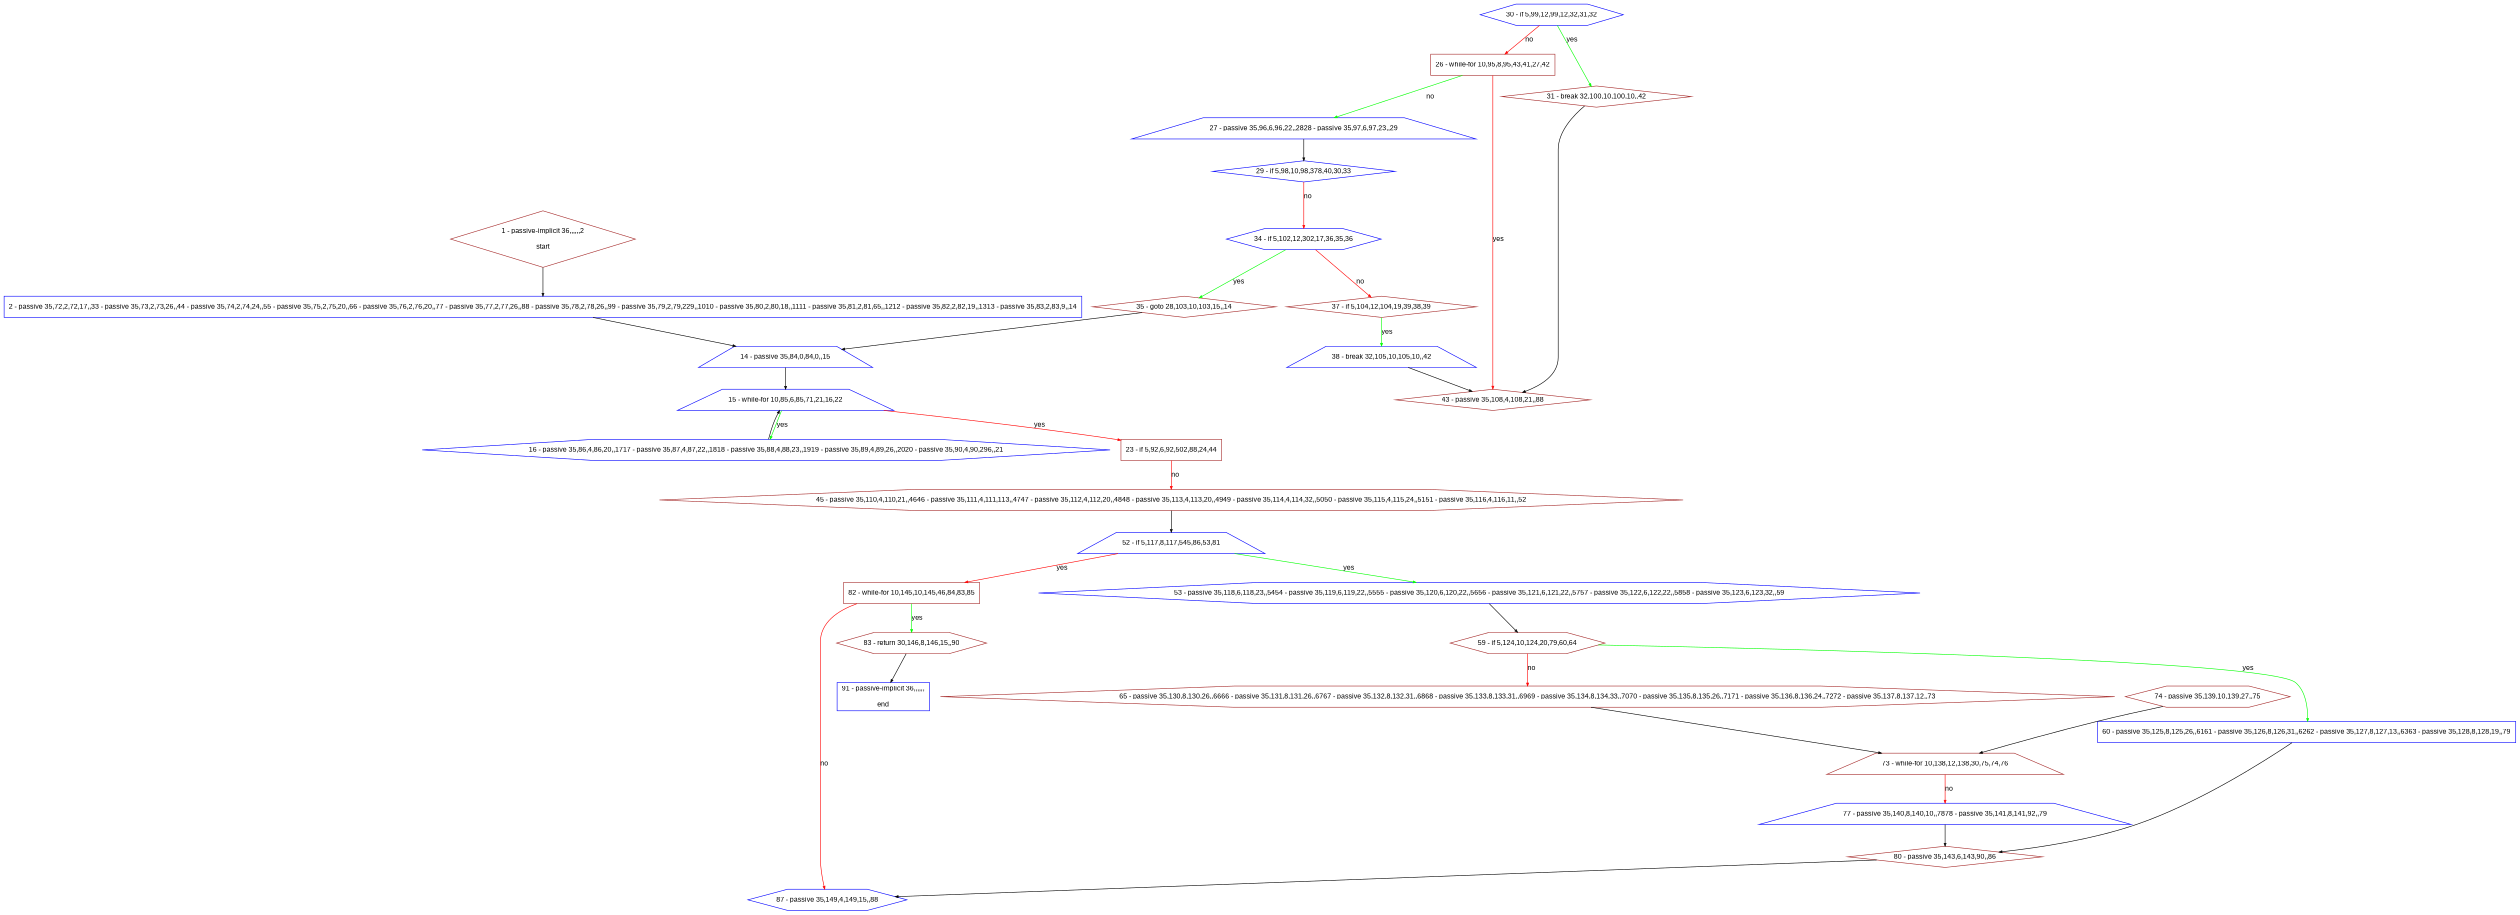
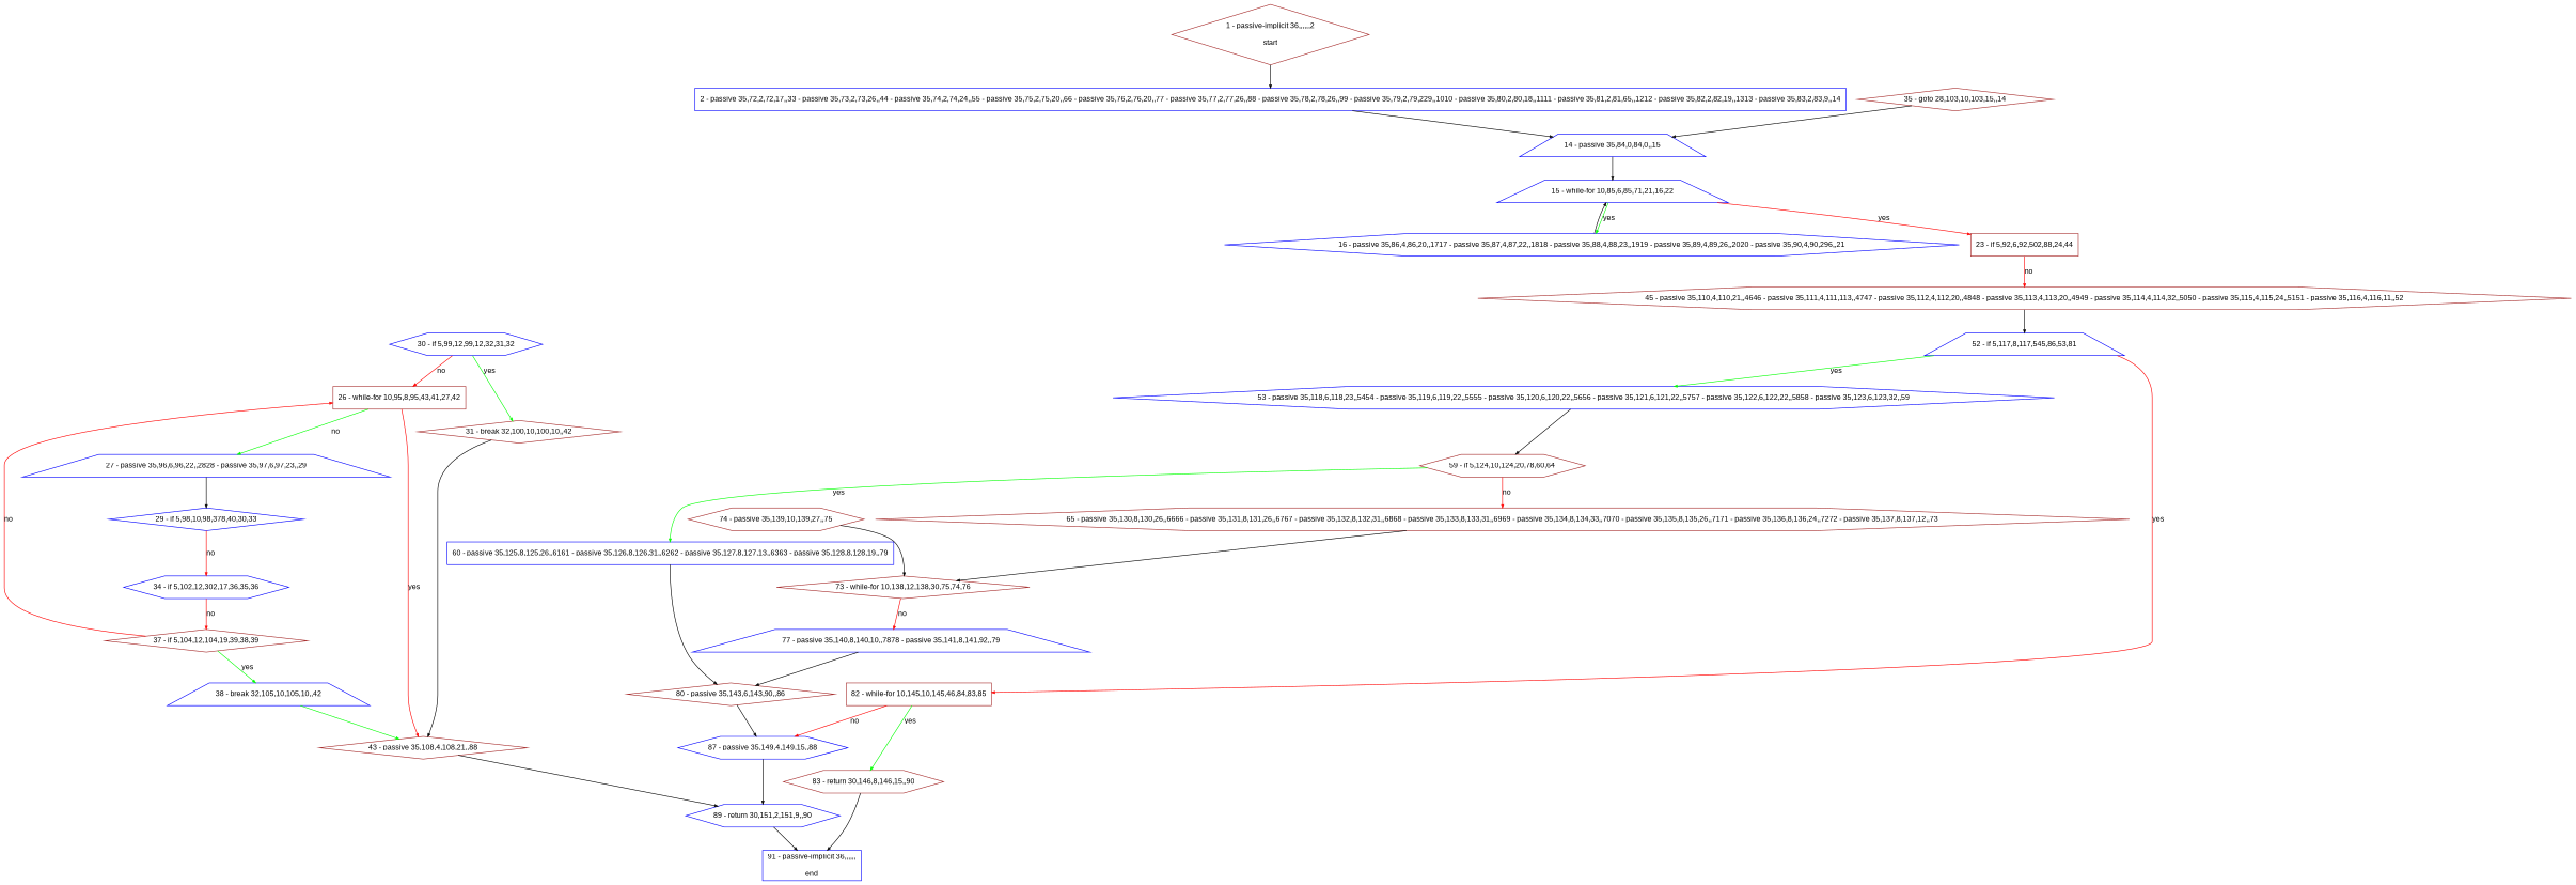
  digraph {
    bgcolor=white
    compound=true
    fillcolor="#FFFFCC"
    fontname=Arial
    fontsize=12
    pack=true
    packmode=clust
    style="rounded,filled"
    node [color=blue compound=true fillcolor="#ffffff" fixedsize=false fontname=Arial fontsize=12 node_initialized=no shape=hexagon style=filled]
    edge [arrowhead=normal arrowsize=0.5 arrowtail=none color="#000000" compound=true dir=forward fontcolor=black fontname=Arial fontsize=12]
    n1 [label="2 - passive 35,72,2,72,17,,33 - passive 35,73,2,73,26,,44 - passive 35,74,2,74,24,,55 - passive 35,75,2,75,20,,66 - passive 35,76,2,76,20,,77 - passive 35,77,2,77,26,,88 - passive 35,78,2,78,26,,99 - passive 35,79,2,79,229,,1010 - passive 35,80,2,80,18,,1111 - passive 35,81,2,81,65,,1212 - passive 35,82,2,82,19,,1313 - passive 35,83,2,83,9,,14" shape=box]
    n2 [label="14 - passive 35,84,0,84,0,,15" shape=trapezium]
    n3 [label="15 - while-for 10,85,6,85,71,21,16,22" shape=trapezium]
    n4 [color=brown label="1 - passive-implicit 36,,,,,,2\n\nstart" shape=diamond]
    n5 [label="16 - passive 35,86,4,86,20,,1717 - passive 35,87,4,87,22,,1818 - passive 35,88,4,88,23,,1919 - passive 35,89,4,89,26,,2020 - passive 35,90,4,90,296,,21"]
    n6 [color=brown label="23 - if 5,92,6,92,502,88,24,44" shape=box]
    n7 [color=brown label="45 - passive 35,110,4,110,21,,4646 - passive 35,111,4,111,113,,4747 - passive 35,112,4,112,20,,4848 - passive 35,113,4,113,20,,4949 - passive 35,114,4,114,32,,5050 - passive 35,115,4,115,24,,5151 - passive 35,116,4,116,11,,52"]
    n8 [label="52 - if 5,117,8,117,545,86,53,81" shape=trapezium]
    n9 [color=brown label="26 - while-for 10,95,8,95,43,41,27,42" shape=box]
    n10 [label="27 - passive 35,96,6,96,22,,2828 - passive 35,97,6,97,23,,29" shape=trapezium]
    n11 [color=brown label="43 - passive 35,108,4,108,21,,88" shape=diamond]
    n12 [label="53 - passive 35,118,6,118,23,,5454 - passive 35,119,6,119,22,,5555 - passive 35,120,6,120,22,,5656 - passive 35,121,6,121,22,,5757 - passive 35,122,6,122,22,,5858 - passive 35,123,6,123,32,,59"]
    n13 [color=brown label="82 - while-for 10,145,10,145,46,84,83,85" shape=box]
    n14 [label="29 - if 5,98,10,98,378,40,30,33" shape=diamond]
+   n15 [label="89 - return 30,151,2,151,9,,90"]
    n16 [label="34 - if 5,102,12,302,17,36,35,36"]
    n17 [label="91 - passive-implicit 36,,,,,,\n\nend" shape=box]
    n18 [label="30 - if 5,99,12,99,12,32,31,32"]
    n19 [color=brown label="31 - break 32,100,10,100,10,,42" shape=diamond]
    n20 [color=brown label="35 - goto 28,103,10,103,15,,14" shape=diamond]
    n21 [color=brown label="37 - if 5,104,12,104,19,39,38,39" shape=diamond]
    n22 [label="38 - break 32,105,10,105,10,,42" shape=trapezium]
-   n23 [color=brown label="59 - if 5,124,10,124,20,79,60,64"]
+   n23 [color=brown label="59 - if 5,124,10,124,20,78,60,64"]
    n24 [label="87 - passive 35,149,4,149,15,,88"]
    n25 [color=brown label="83 - return 30,146,8,146,15,,90"]
    n26 [label="60 - passive 35,125,8,125,26,,6161 - passive 35,126,8,126,31,,6262 - passive 35,127,8,127,13,,6363 - passive 35,128,8,128,19,,79" shape=box]
    n27 [color=brown label="65 - passive 35,130,8,130,26,,6666 - passive 35,131,8,131,26,,6767 - passive 35,132,8,132,31,,6868 - passive 35,133,8,133,31,,6969 - passive 35,134,8,134,33,,7070 - passive 35,135,8,135,26,,7171 - passive 35,136,8,136,24,,7272 - passive 35,137,8,137,12,,73"]
    n28 [color=brown label="80 - passive 35,143,6,143,90,,86" shape=diamond]
-   n29 [color=brown label="73 - while-for 10,138,12,138,30,75,74,76" shape=trapezium]
+   n29 [color=brown label="73 - while-for 10,138,12,138,30,75,74,76" shape=diamond]
    n30 [label="77 - passive 35,140,8,140,10,,7878 - passive 35,141,8,141,92,,79" shape=trapezium]
    n31 [color=brown label="74 - passive 35,139,10,139,27,,75"]
    n1 -> n2
    n2 -> n3
    n3 -> n5 [color="#00ff00" label=yes]
    n3 -> n6 [color="#ff0000" label=yes]
    n4 -> n1
    n5 -> n3
    n6 -> n7 [color="#ff0000" label=no]
    n7 -> n8
    n8 -> n12 [color="#00ff00" label=yes]
    n8 -> n13 [color="#ff0000" label=yes]
    n9 -> n10 [color="#00ff00" label=no]
    n9 -> n11 [color="#ff0000" label=yes]
    n10 -> n14
+   n11 -> n15
    n12 -> n23
    n13 -> n24 [color="#ff0000" label=no]
    n13 -> n25 [color="#00ff00" label=yes]
    n14 -> n16 [color="#ff0000" label=no]
-   n16 -> n20 [color="#00ff00" label=yes]
+   n15 -> n17
    n16 -> n21 [color="#ff0000" label=no]
    n18 -> n9 [color="#ff0000" label=no]
    n18 -> n19 [color="#00ff00" label=yes]
    n19 -> n11
    n20 -> n2
+   n21 -> n9 [color="#ff0000" label=no]
    n21 -> n22 [color="#00ff00" label=yes]
-   n22 -> n11
+   n22 -> n11 [color="#00ff00"]
    n23 -> n26 [color="#00ff00" label=yes]
    n23 -> n27 [color="#ff0000" label=no]
+   n24 -> n15
    n25 -> n17
    n26 -> n28
    n27 -> n29
    n28 -> n24
    n29 -> n30 [color="#ff0000" label=no]
    n30 -> n28
    n31 -> n29
  }
